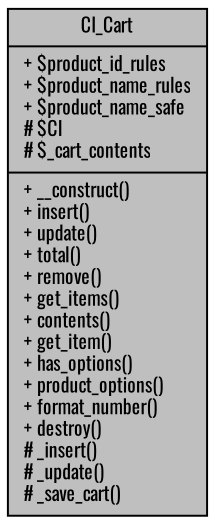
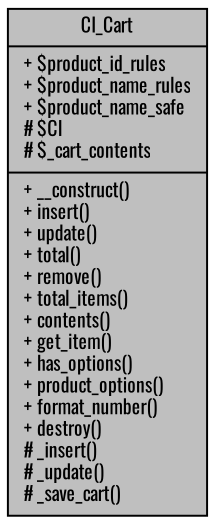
  digraph {
    fontname=Oswald
-   n1 [color=black fillcolor=grey75 fontcolor=black fontname=Oswald fontsize=10 height=0.2 label="{CI_Cart\n|+ $product_id_rules\l+ $product_name_rules\l+ $product_name_safe\l# $CI\l# $_cart_contents\l|+ __construct()\l+ insert()\l+ update()\l+ total()\l+ remove()\l+ get_items()\l+ contents()\l+ get_item()\l+ has_options()\l+ product_options()\l+ format_number()\l+ destroy()\l# _insert()\l# _update()\l# _save_cart()\l}" shape=record style=filled width=0.4]
+   n1 [color=black fillcolor=grey75 fontcolor=black fontname=Oswald fontsize=10 height=0.2 label="{CI_Cart\n|+ $product_id_rules\l+ $product_name_rules\l+ $product_name_safe\l# $CI\l# $_cart_contents\l|+ __construct()\l+ insert()\l+ update()\l+ total()\l+ remove()\l+ total_items()\l+ contents()\l+ get_item()\l+ has_options()\l+ product_options()\l+ format_number()\l+ destroy()\l# _insert()\l# _update()\l# _save_cart()\l}" shape=record style=filled width=0.4]
  }
